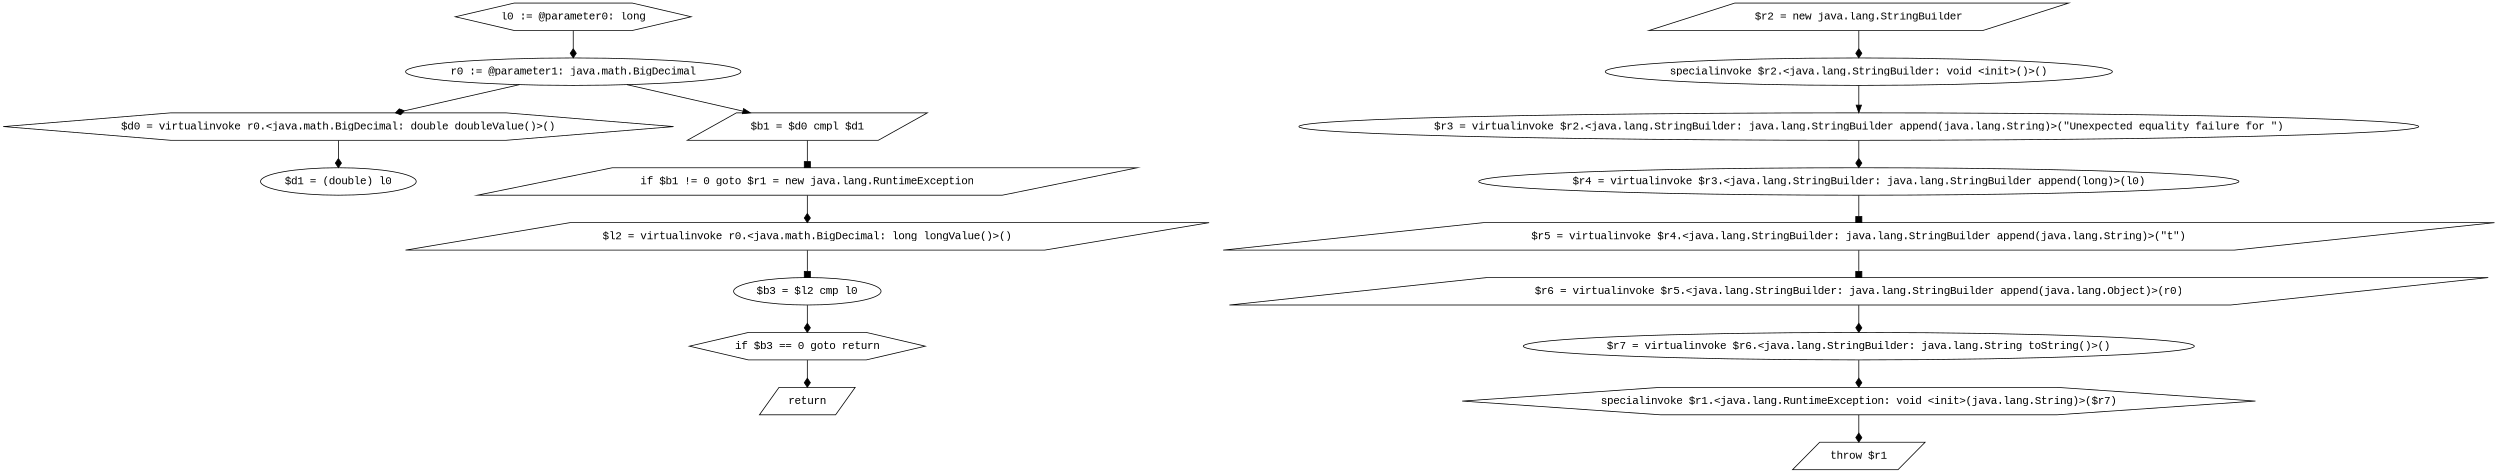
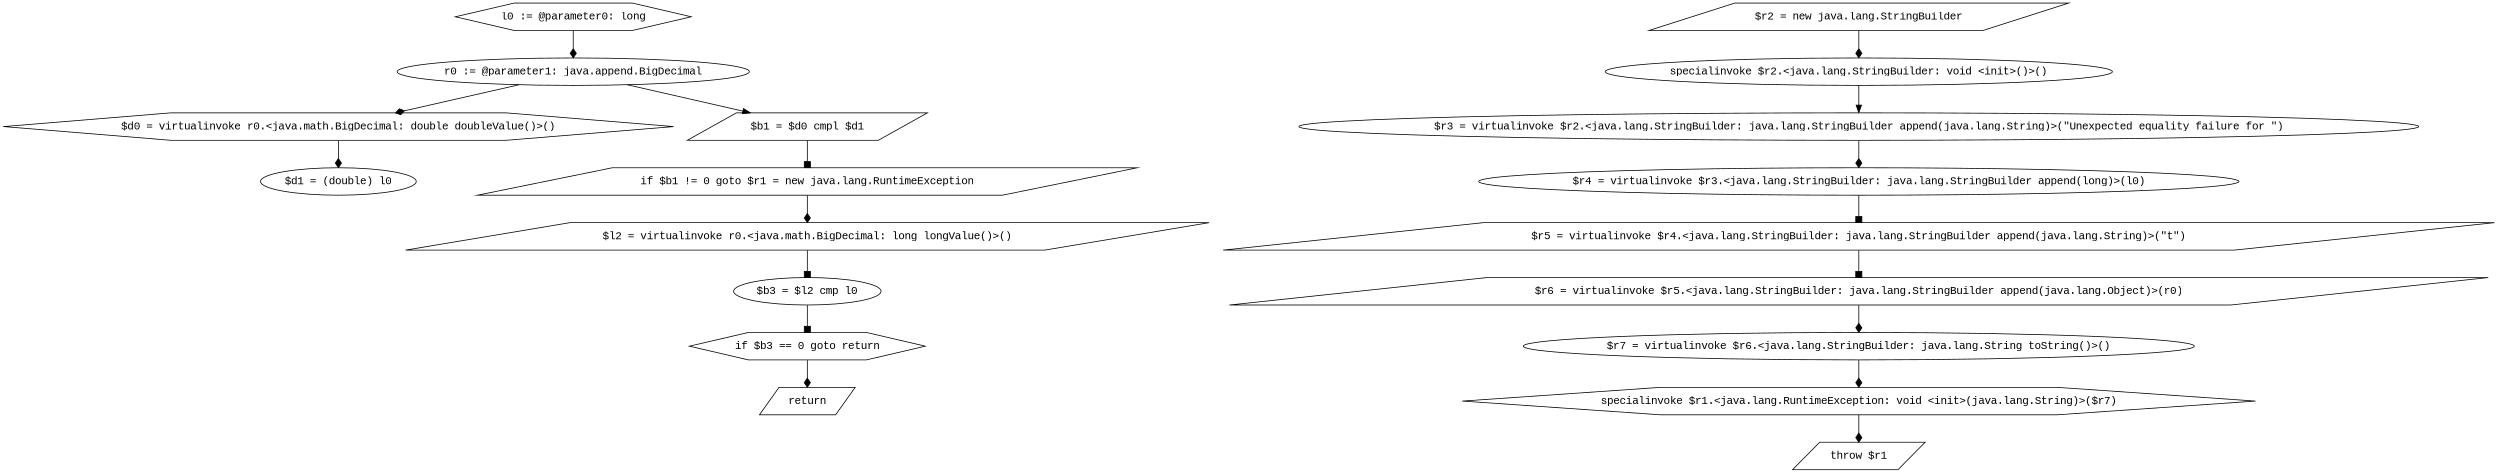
  digraph {
    fontname="Liberation Mono"
    node [fontname="Liberation Mono" shape=parallelogram]
    edge [arrowhead=diamond fontname="Liberation Mono"]
    "l0 := @parameter0: long" [shape=hexagon]
-   "r0 := @parameter1: java.math.BigDecimal" [shape=ellipse]
+   "r0 := @parameter1: java.math.BigDecimal" [shape=ellipse label="r0 := @parameter1: java.append.BigDecimal"]
    "$d0 = virtualinvoke r0.<java.math.BigDecimal: double doubleValue()>()" [shape=hexagon]
    "$b1 = $d0 cmpl $d1"
    "$d1 = (double) l0" [shape=ellipse]
    "if $b1 != 0 goto $r1 = new java.lang.RuntimeException"
    "$l2 = virtualinvoke r0.<java.math.BigDecimal: long longValue()>()"
    "$b3 = $l2 cmp l0" [shape=ellipse]
    "if $b3 == 0 goto return" [shape=hexagon]
    return
    "specialinvoke $r2.<java.lang.StringBuilder: void <init>()>()" [shape=ellipse]
    "$r2 = new java.lang.StringBuilder"
    "$r3 = virtualinvoke $r2.<java.lang.StringBuilder: java.lang.StringBuilder append(java.lang.String)>(\"Unexpected equality failure for \")" [shape=ellipse]
    "$r4 = virtualinvoke $r3.<java.lang.StringBuilder: java.lang.StringBuilder append(long)>(l0)" [shape=ellipse]
    "$r5 = virtualinvoke $r4.<java.lang.StringBuilder: java.lang.StringBuilder append(java.lang.String)>(\"\t\")"
    "$r6 = virtualinvoke $r5.<java.lang.StringBuilder: java.lang.StringBuilder append(java.lang.Object)>(r0)"
    "$r7 = virtualinvoke $r6.<java.lang.StringBuilder: java.lang.String toString()>()" [shape=ellipse]
    "specialinvoke $r1.<java.lang.RuntimeException: void <init>(java.lang.String)>($r7)" [shape=hexagon]
    "throw $r1"
    "l0 := @parameter0: long" -> "r0 := @parameter1: java.math.BigDecimal"
    "r0 := @parameter1: java.math.BigDecimal" -> "$d0 = virtualinvoke r0.<java.math.BigDecimal: double doubleValue()>()"
    "r0 := @parameter1: java.math.BigDecimal" -> "$b1 = $d0 cmpl $d1" [arrowhead=normal]
    "$d0 = virtualinvoke r0.<java.math.BigDecimal: double doubleValue()>()" -> "$d1 = (double) l0"
    "$b1 = $d0 cmpl $d1" -> "if $b1 != 0 goto $r1 = new java.lang.RuntimeException" [arrowhead=box]
    "if $b1 != 0 goto $r1 = new java.lang.RuntimeException" -> "$l2 = virtualinvoke r0.<java.math.BigDecimal: long longValue()>()"
    "$l2 = virtualinvoke r0.<java.math.BigDecimal: long longValue()>()" -> "$b3 = $l2 cmp l0" [arrowhead=box]
-   "$b3 = $l2 cmp l0" -> "if $b3 == 0 goto return"
+   "$b3 = $l2 cmp l0" -> "if $b3 == 0 goto return" [arrowhead=box]
    "if $b3 == 0 goto return" -> return
    "specialinvoke $r2.<java.lang.StringBuilder: void <init>()>()" -> "$r3 = virtualinvoke $r2.<java.lang.StringBuilder: java.lang.StringBuilder append(java.lang.String)>(\"Unexpected equality failure for \")" [arrowhead=normal]
    "$r2 = new java.lang.StringBuilder" -> "specialinvoke $r2.<java.lang.StringBuilder: void <init>()>()"
    "$r3 = virtualinvoke $r2.<java.lang.StringBuilder: java.lang.StringBuilder append(java.lang.String)>(\"Unexpected equality failure for \")" -> "$r4 = virtualinvoke $r3.<java.lang.StringBuilder: java.lang.StringBuilder append(long)>(l0)"
    "$r4 = virtualinvoke $r3.<java.lang.StringBuilder: java.lang.StringBuilder append(long)>(l0)" -> "$r5 = virtualinvoke $r4.<java.lang.StringBuilder: java.lang.StringBuilder append(java.lang.String)>(\"\t\")" [arrowhead=box]
    "$r5 = virtualinvoke $r4.<java.lang.StringBuilder: java.lang.StringBuilder append(java.lang.String)>(\"\t\")" -> "$r6 = virtualinvoke $r5.<java.lang.StringBuilder: java.lang.StringBuilder append(java.lang.Object)>(r0)" [arrowhead=box]
    "$r6 = virtualinvoke $r5.<java.lang.StringBuilder: java.lang.StringBuilder append(java.lang.Object)>(r0)" -> "$r7 = virtualinvoke $r6.<java.lang.StringBuilder: java.lang.String toString()>()"
    "$r7 = virtualinvoke $r6.<java.lang.StringBuilder: java.lang.String toString()>()" -> "specialinvoke $r1.<java.lang.RuntimeException: void <init>(java.lang.String)>($r7)"
    "specialinvoke $r1.<java.lang.RuntimeException: void <init>(java.lang.String)>($r7)" -> "throw $r1"
  }
